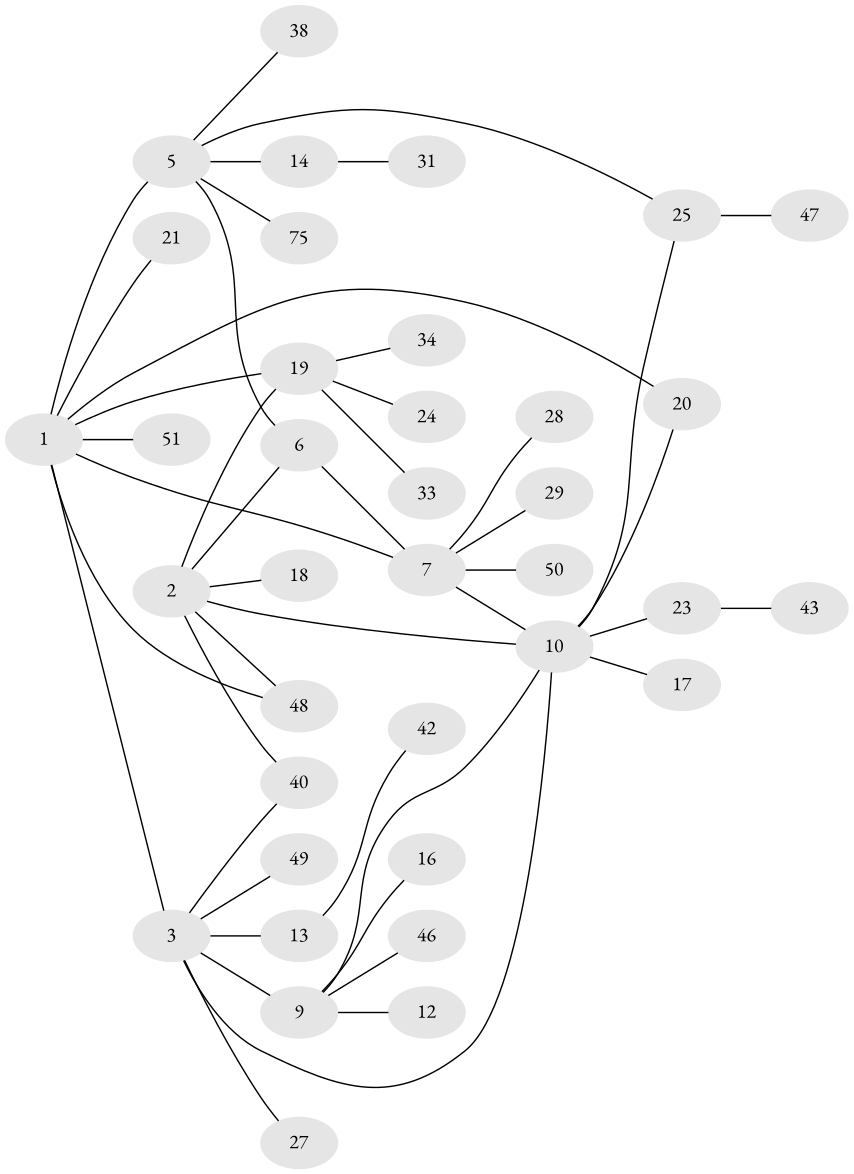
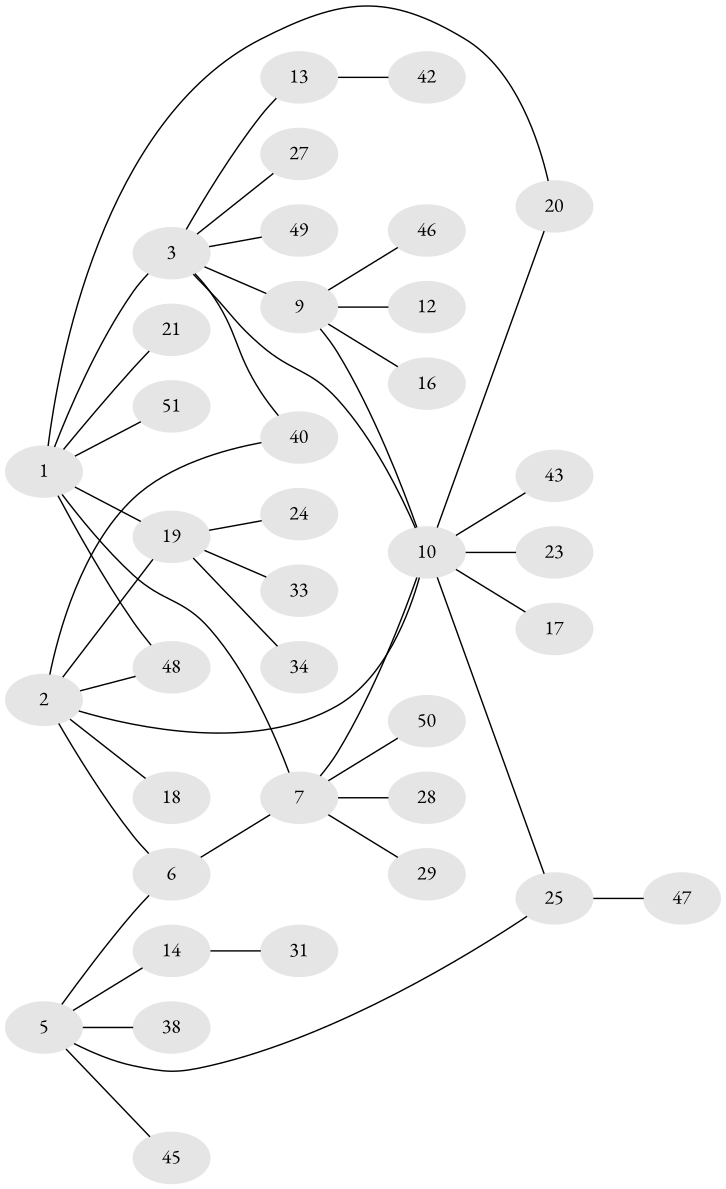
  graph {
    fontname="EB Garamond"
    rankdir=LR
    node [color=gray90 fontname="EB Garamond" style=filled]
    edge [fontname="EB Garamond"]
    1 [super="+4"]
    3 [super="+17"]
    5 [super="+32"]
    7 [super="+15"]
    19 [super="+20"]
    21
    n7 [label=20]
    51
    48
    2 [super="+35"]
    6 [super="+8"]
    10 [super="+22"]
    18 [super="+30"]
    40
    9 [super="+11"]
    13
    27
    49
    14
    25 [super="+44"]
    38
-   45 [label=75]
+   45
    28
    29
    50
    24
    33
    34
    23
    n30 [label=17 super="+41"]
    43
    12
    16 [super="+36"]
    46
    42
    31
    47
    1 -- 3
-   1 -- 5
    1 -- 7 [weight=2]
    1 -- 19
    1 -- 21
    1 -- n7
    1 -- 51
    1 -- 48
    3 -- 10
    3 -- 40
    3 -- 9
    3 -- 13
    3 -- 27
    3 -- 49
    5 -- 6
    5 -- 14
    5 -- 25
    5 -- 38
    5 -- 45
    7 -- 10
    7 -- 28
    7 -- 29
    7 -- 50
    19 -- 24
    19 -- 33
    19 -- 34
    2 -- 19
    2 -- 48
    2 -- 6
    2 -- 10
    2 -- 18
    2 -- 40
    6 -- 7
    10 -- n7
    10 -- 25
    10 -- 23
    10 -- n30
-   23 -- 43
+   10 -- 43
    9 -- 10
    9 -- 12
    9 -- 16
    9 -- 46
    13 -- 42
    14 -- 31
    25 -- 47
  }
